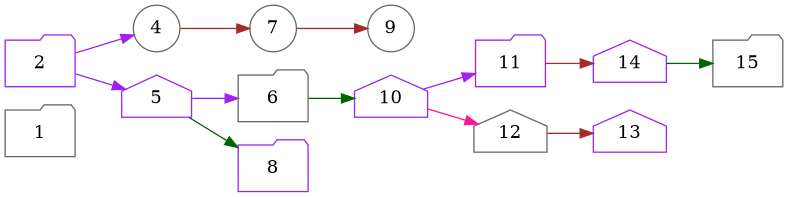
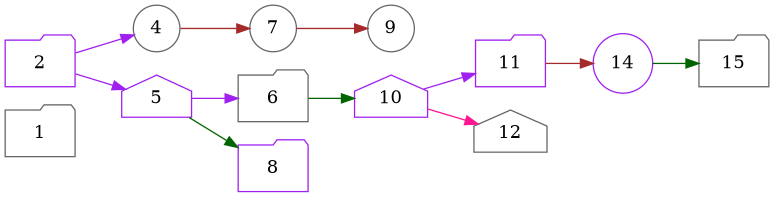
  digraph {
    fontname="DejaVu Serif"
    rankdir=LR
    node [alpha=0.03 color=gray40 fontname="DejaVu Serif" shape=folder]
    edge [color=purple fontname="DejaVu Serif"]
    1 [alpha=0.15 expect_size=16408576]
    2 [color=purple expect_size=39467008]
    4 [alpha=0.09 expect_size=40908800 shape=circle]
    5 [alpha=0.12 color=purple expect_size=36748288 shape=house]
    7 [alpha=0.05 expect_size=12375040 shape=circle]
    6 [alpha=0.12 expect_size=49842176]
    8 [color=purple expect_size=30733312]
    9 [alpha=0.14 expect_size=10203136 shape=circle]
    10 [alpha=0.17 color=purple expect_size=12099584 shape=house]
    11 [alpha=0.14 color=purple expect_size=48379904]
    12 [alpha=0.02 expect_size=37511168 shape=house]
-   14 [alpha=0.11 color=purple expect_size=20503552 shape=house]
-   13 [alpha=0.07 color=purple expect_size=44572672 shape=house]
+   14 [alpha=0.11 color=purple expect_size=20503552 shape=circle]
    15 [alpha=0.01 expect_size=40641536]
    2 -> 4
    2 -> 5
    4 -> 7 [color=brown]
    5 -> 6
    5 -> 8 [color=darkgreen]
    7 -> 9 [color=brown]
    6 -> 10 [color=darkgreen]
    10 -> 11
    10 -> 12 [color=deeppink]
    11 -> 14 [color=brown]
-   12 -> 13 [color=brown]
    14 -> 15 [color=darkgreen]
  }
